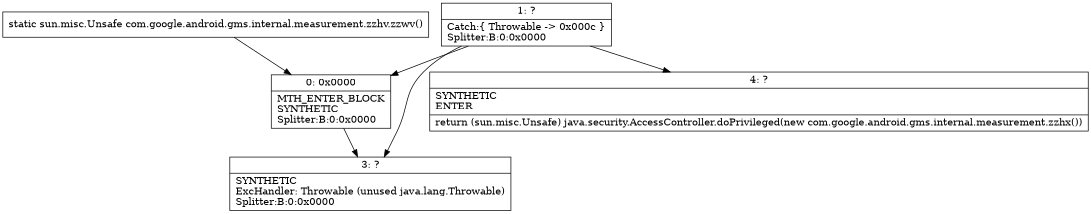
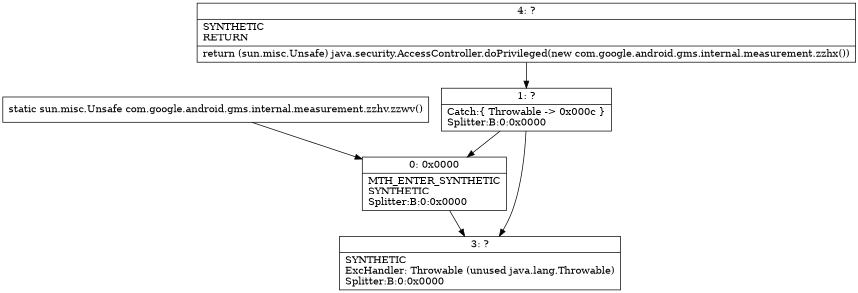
  digraph {
    node [shape=record]
-   n1 [label="{0\:\ 0x0000|MTH_ENTER_BLOCK\lSYNTHETIC\lSplitter:B:0:0x0000\l}"]
+   n1 [label="{0\:\ 0x0000|MTH_ENTER_SYNTHETIC\lSYNTHETIC\lSplitter:B:0:0x0000\l}"]
    n2 [label="{3\:\ ?|SYNTHETIC\lExcHandler: Throwable (unused java.lang.Throwable)\lSplitter:B:0:0x0000\l}"]
    n3 [label="{1\:\ ?|Catch:\{ Throwable \-\> 0x000c \}\lSplitter:B:0:0x0000\l}"]
-   n4 [label="{4\:\ ?|SYNTHETIC\lENTER\l|return (sun.misc.Unsafe) java.security.AccessController.doPrivileged(new com.google.android.gms.internal.measurement.zzhx())\l}"]
+   n4 [label="{4\:\ ?|SYNTHETIC\lRETURN\l|return (sun.misc.Unsafe) java.security.AccessController.doPrivileged(new com.google.android.gms.internal.measurement.zzhx())\l}"]
    n5 [label="{static sun.misc.Unsafe com.google.android.gms.internal.measurement.zzhv.zzwv() }"]
    n1 -> n2
    n3 -> n1
    n3 -> n2
-   n3 -> n4
+   n4 -> n3
    n5 -> n1
  }
